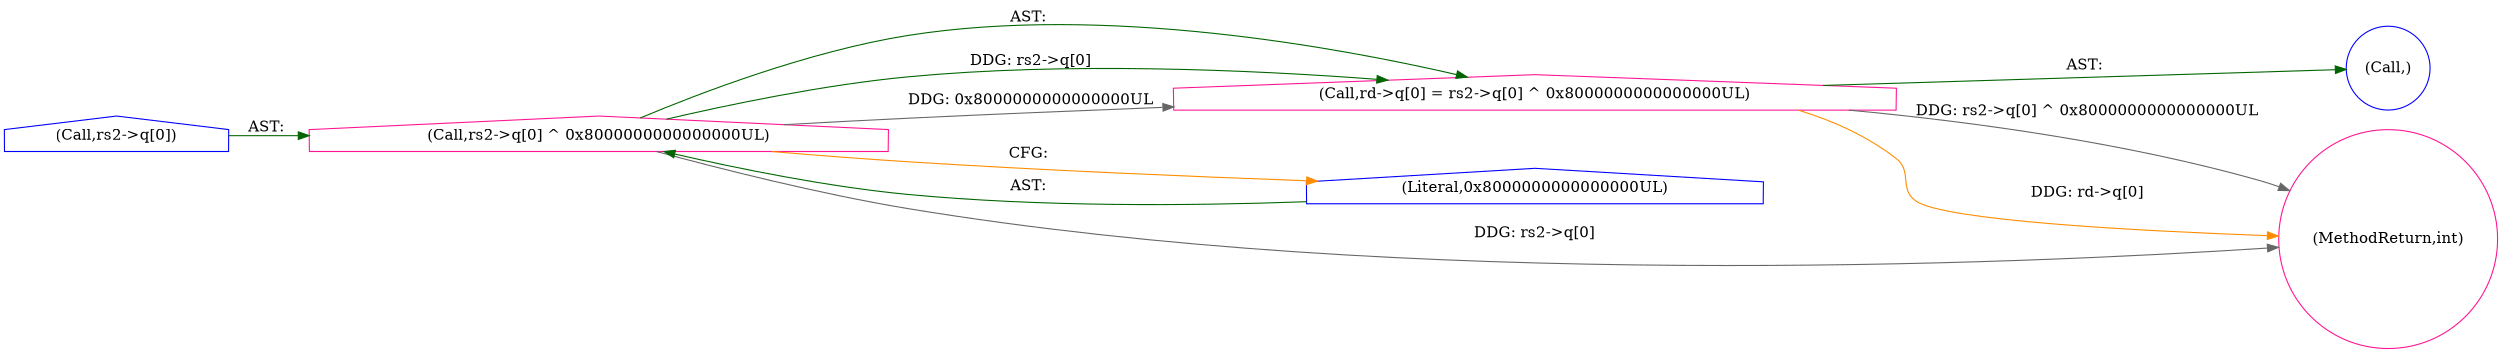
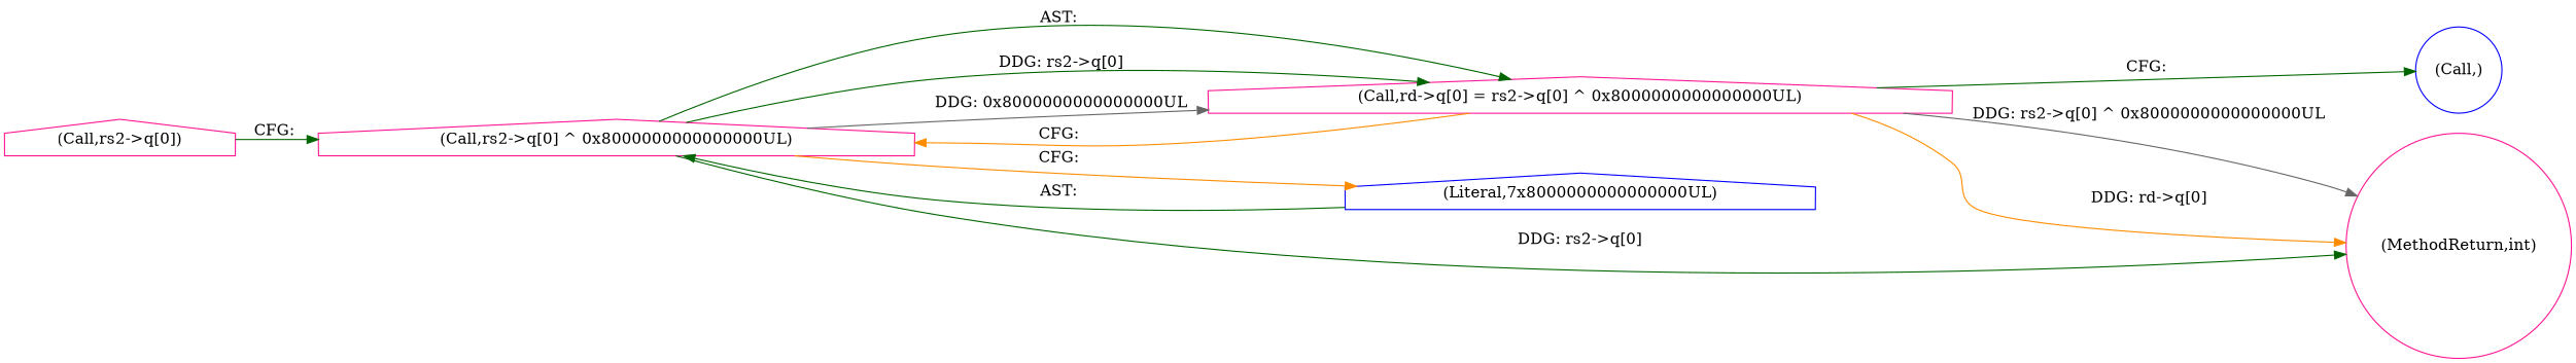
  digraph {
    rankdir=LR
    node [color=deeppink shape=house]
    edge [color=darkgreen]
    n1 [label="(Call,rs2->q[0] ^ 0x8000000000000000UL)"]
    n2 [label="(Call,rd->q[0] = rs2->q[0] ^ 0x8000000000000000UL)"]
-   n3 [color=blue label="(Literal,0x8000000000000000UL)"]
+   n3 [color=blue label="(Literal,7x8000000000000000UL)"]
    n4 [label="(MethodReturn,int)" shape=circle]
    n5 [color=blue label="(Call,)" shape=circle]
-   n6 [color=blue label="(Call,rs2->q[0])"]
+   n6 [label="(Call,rs2->q[0])"]
    n1 -> n2 [label="AST: "]
    n1 -> n2 [label="DDG: rs2->q[0]"]
    n1 -> n2 [color=gray40 label="DDG: 0x8000000000000000UL"]
    n1 -> n3 [color=darkorange label="CFG: "]
-   n1 -> n4 [color=gray40 label="DDG: rs2->q[0]"]
+   n1 -> n4 [label="DDG: rs2->q[0]"]
+   n2 -> n1 [color=darkorange label="CFG: "]
    n2 -> n4 [color=gray40 label="DDG: rs2->q[0] ^ 0x8000000000000000UL"]
    n2 -> n4 [color=darkorange label="DDG: rd->q[0]"]
-   n2 -> n5 [label="AST: "]
+   n2 -> n5 [label="CFG: "]
    n3 -> n1 [label="AST: "]
-   n6 -> n1 [label="AST: "]
+   n6 -> n1 [label="CFG: "]
  }
